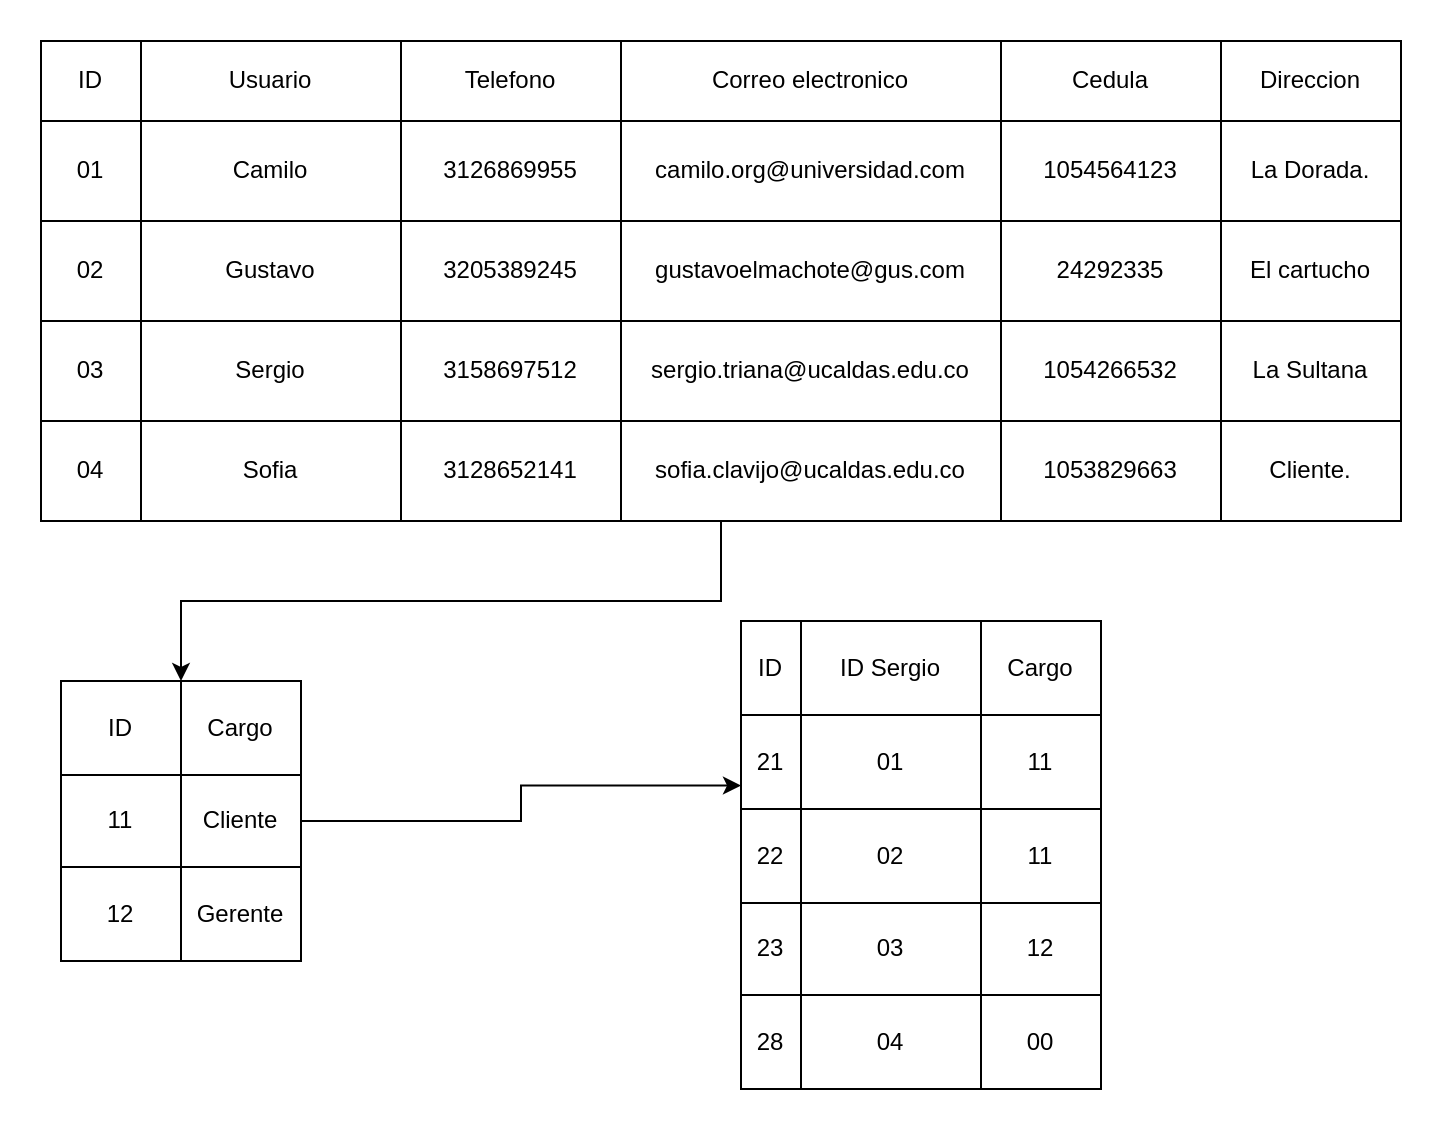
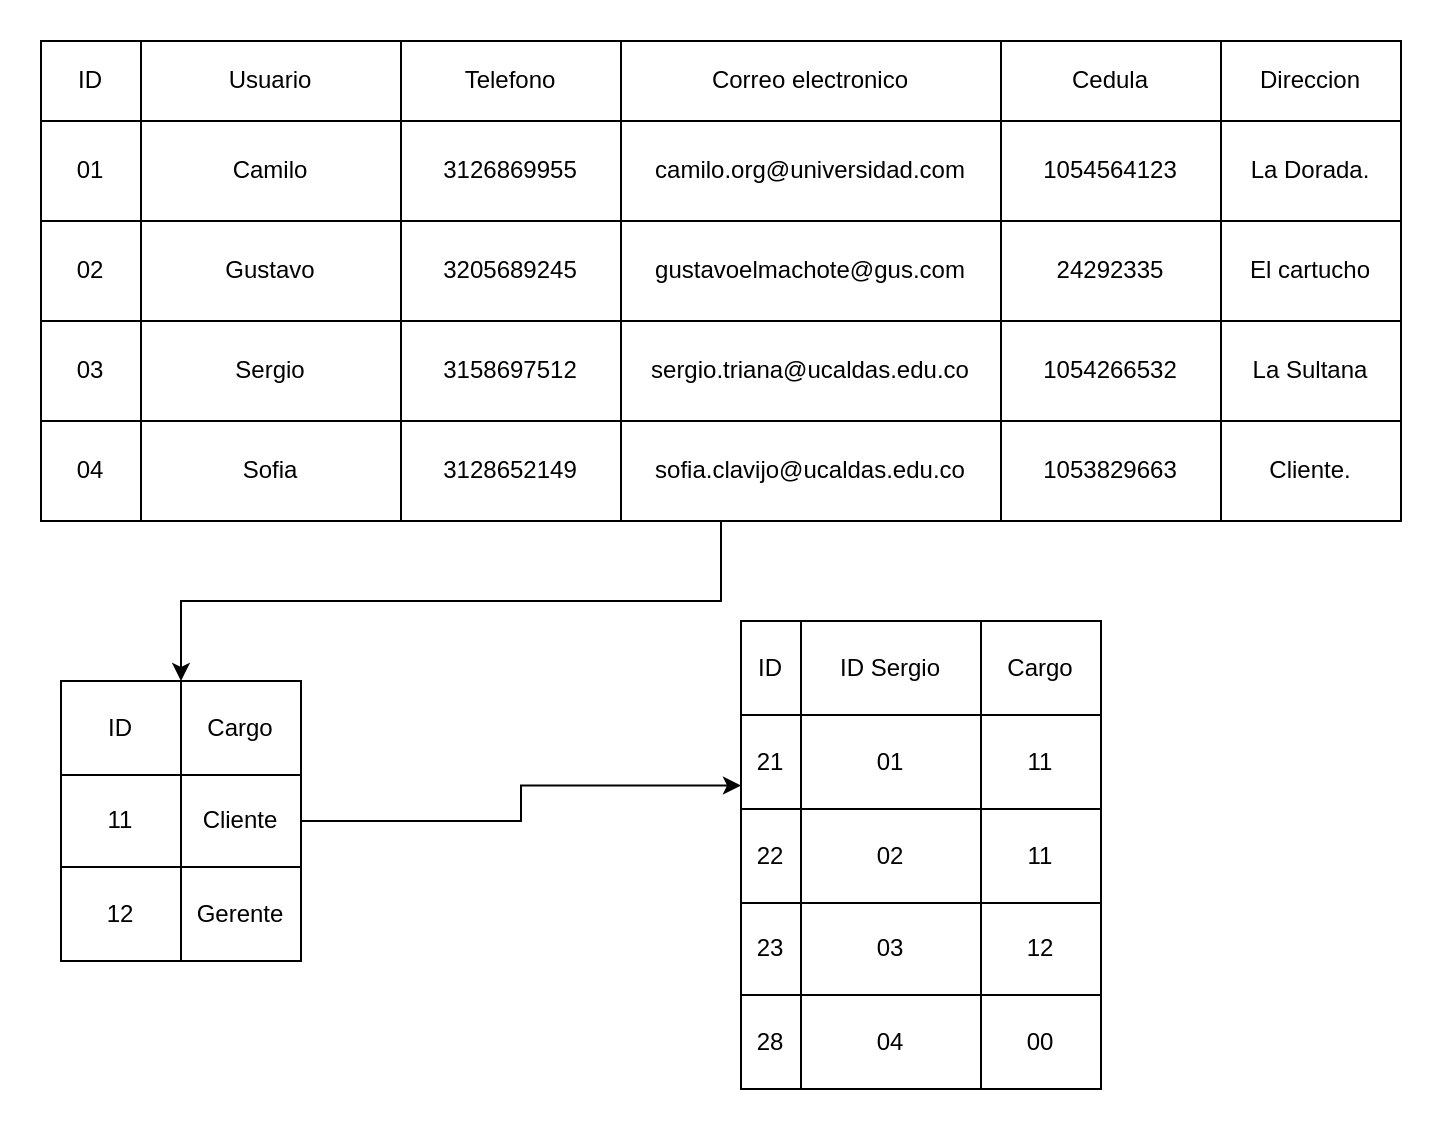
  <mxCell id="0" />
  <mxCell id="1" parent="0" />
  <mxCell id="2" value="" style="childLayout=tableLayout;recursiveResize=0;shadow=0;fillColor=none;" vertex="1" parent="1"><mxGeometry x="20" y="20" width="680" height="240" as="geometry" /></mxCell>
  <mxCell id="3" value="" style="shape=tableRow;horizontal=0;startSize=0;swimlaneHead=0;swimlaneBody=0;top=0;left=0;bottom=0;right=0;dropTarget=0;collapsible=0;recursiveResize=0;expand=0;fontStyle=0;fillColor=none;strokeColor=inherit;" vertex="1" parent="2"><mxGeometry width="680" height="40" as="geometry" /></mxCell>
  <mxCell id="4" value="ID" style="connectable=0;recursiveResize=0;strokeColor=inherit;fillColor=none;align=center;whiteSpace=wrap;html=1;" vertex="1" parent="3"><mxGeometry width="50" height="40" as="geometry"><mxRectangle width="50" height="40" as="alternateBounds" /></mxGeometry></mxCell>
  <mxCell id="5" value="Usuario" style="connectable=0;recursiveResize=0;strokeColor=inherit;fillColor=none;align=center;whiteSpace=wrap;html=1;" vertex="1" parent="3"><mxGeometry x="50" width="130" height="40" as="geometry"><mxRectangle width="130" height="40" as="alternateBounds" /></mxGeometry></mxCell>
  <mxCell id="6" value="Telefono" style="connectable=0;recursiveResize=0;strokeColor=inherit;fillColor=none;align=center;whiteSpace=wrap;html=1;" vertex="1" parent="3"><mxGeometry x="180" width="110" height="40" as="geometry"><mxRectangle width="110" height="40" as="alternateBounds" /></mxGeometry></mxCell>
  <mxCell id="7" value="Correo electronico" style="connectable=0;recursiveResize=0;strokeColor=inherit;fillColor=none;align=center;whiteSpace=wrap;html=1;" vertex="1" parent="3"><mxGeometry x="290" width="190" height="40" as="geometry"><mxRectangle width="190" height="40" as="alternateBounds" /></mxGeometry></mxCell>
  <mxCell id="8" value="Cedula" style="connectable=0;recursiveResize=0;strokeColor=inherit;fillColor=none;align=center;whiteSpace=wrap;html=1;" vertex="1" parent="3"><mxGeometry x="480" width="110" height="40" as="geometry"><mxRectangle width="110" height="40" as="alternateBounds" /></mxGeometry></mxCell>
  <mxCell id="9" value="Direccion" style="connectable=0;recursiveResize=0;strokeColor=inherit;fillColor=none;align=center;whiteSpace=wrap;html=1;" vertex="1" parent="3"><mxGeometry x="590" width="90" height="40" as="geometry"><mxRectangle width="90" height="40" as="alternateBounds" /></mxGeometry></mxCell>
  <mxCell id="10" style="shape=tableRow;horizontal=0;startSize=0;swimlaneHead=0;swimlaneBody=0;top=0;left=0;bottom=0;right=0;dropTarget=0;collapsible=0;recursiveResize=0;expand=0;fontStyle=0;fillColor=none;strokeColor=inherit;" vertex="1" parent="2"><mxGeometry y="40" width="680" height="50" as="geometry" /></mxCell>
  <mxCell id="11" value="01" style="connectable=0;recursiveResize=0;strokeColor=inherit;fillColor=none;align=center;whiteSpace=wrap;html=1;" vertex="1" parent="10"><mxGeometry width="50" height="50" as="geometry"><mxRectangle width="50" height="50" as="alternateBounds" /></mxGeometry></mxCell>
  <mxCell id="12" value="Camilo" style="connectable=0;recursiveResize=0;strokeColor=inherit;fillColor=none;align=center;whiteSpace=wrap;html=1;" vertex="1" parent="10"><mxGeometry x="50" width="130" height="50" as="geometry"><mxRectangle width="130" height="50" as="alternateBounds" /></mxGeometry></mxCell>
  <mxCell id="13" value="3126869955" style="connectable=0;recursiveResize=0;strokeColor=inherit;fillColor=none;align=center;whiteSpace=wrap;html=1;" vertex="1" parent="10"><mxGeometry x="180" width="110" height="50" as="geometry"><mxRectangle width="110" height="50" as="alternateBounds" /></mxGeometry></mxCell>
  <mxCell id="14" value="camilo.org@universidad.com" style="connectable=0;recursiveResize=0;strokeColor=inherit;fillColor=none;align=center;whiteSpace=wrap;html=1;" vertex="1" parent="10"><mxGeometry x="290" width="190" height="50" as="geometry"><mxRectangle width="190" height="50" as="alternateBounds" /></mxGeometry></mxCell>
  <mxCell id="15" value="1054564123" style="connectable=0;recursiveResize=0;strokeColor=inherit;fillColor=none;align=center;whiteSpace=wrap;html=1;" vertex="1" parent="10"><mxGeometry x="480" width="110" height="50" as="geometry"><mxRectangle width="110" height="50" as="alternateBounds" /></mxGeometry></mxCell>
  <mxCell id="16" value="La Dorada." style="connectable=0;recursiveResize=0;strokeColor=inherit;fillColor=none;align=center;whiteSpace=wrap;html=1;" vertex="1" parent="10"><mxGeometry x="590" width="90" height="50" as="geometry"><mxRectangle width="90" height="50" as="alternateBounds" /></mxGeometry></mxCell>
  <mxCell id="17" style="shape=tableRow;horizontal=0;startSize=0;swimlaneHead=0;swimlaneBody=0;top=0;left=0;bottom=0;right=0;dropTarget=0;collapsible=0;recursiveResize=0;expand=0;fontStyle=0;fillColor=none;strokeColor=inherit;" vertex="1" parent="2"><mxGeometry y="90" width="680" height="50" as="geometry" /></mxCell>
  <mxCell id="18" value="02" style="connectable=0;recursiveResize=0;strokeColor=inherit;fillColor=none;align=center;whiteSpace=wrap;html=1;" vertex="1" parent="17"><mxGeometry width="50" height="50" as="geometry"><mxRectangle width="50" height="50" as="alternateBounds" /></mxGeometry></mxCell>
  <mxCell id="19" value="Gustavo" style="connectable=0;recursiveResize=0;strokeColor=inherit;fillColor=none;align=center;whiteSpace=wrap;html=1;" vertex="1" parent="17"><mxGeometry x="50" width="130" height="50" as="geometry"><mxRectangle width="130" height="50" as="alternateBounds" /></mxGeometry></mxCell>
- <mxCell id="20" value="3205389245" style="connectable=0;recursiveResize=0;strokeColor=inherit;fillColor=none;align=center;whiteSpace=wrap;html=1;" vertex="1" parent="17"><mxGeometry x="180" width="110" height="50" as="geometry"><mxRectangle width="110" height="50" as="alternateBounds" /></mxGeometry></mxCell>
+ <mxCell id="20" value="3205689245" style="connectable=0;recursiveResize=0;strokeColor=inherit;fillColor=none;align=center;whiteSpace=wrap;html=1;" vertex="1" parent="17"><mxGeometry x="180" width="110" height="50" as="geometry"><mxRectangle width="110" height="50" as="alternateBounds" /></mxGeometry></mxCell>
  <mxCell id="21" value="gustavoelmachote@gus.com" style="connectable=0;recursiveResize=0;strokeColor=inherit;fillColor=none;align=center;whiteSpace=wrap;html=1;" vertex="1" parent="17"><mxGeometry x="290" width="190" height="50" as="geometry"><mxRectangle width="190" height="50" as="alternateBounds" /></mxGeometry></mxCell>
  <mxCell id="22" value="24292335" style="connectable=0;recursiveResize=0;strokeColor=inherit;fillColor=none;align=center;whiteSpace=wrap;html=1;" vertex="1" parent="17"><mxGeometry x="480" width="110" height="50" as="geometry"><mxRectangle width="110" height="50" as="alternateBounds" /></mxGeometry></mxCell>
  <mxCell id="23" value="El cartucho" style="connectable=0;recursiveResize=0;strokeColor=inherit;fillColor=none;align=center;whiteSpace=wrap;html=1;" vertex="1" parent="17"><mxGeometry x="590" width="90" height="50" as="geometry"><mxRectangle width="90" height="50" as="alternateBounds" /></mxGeometry></mxCell>
  <mxCell id="24" style="shape=tableRow;horizontal=0;startSize=0;swimlaneHead=0;swimlaneBody=0;top=0;left=0;bottom=0;right=0;dropTarget=0;collapsible=0;recursiveResize=0;expand=0;fontStyle=0;fillColor=none;strokeColor=inherit;" vertex="1" parent="2"><mxGeometry y="140" width="680" height="50" as="geometry" /></mxCell>
  <mxCell id="25" value="03" style="connectable=0;recursiveResize=0;strokeColor=inherit;fillColor=none;align=center;whiteSpace=wrap;html=1;" vertex="1" parent="24"><mxGeometry width="50" height="50" as="geometry"><mxRectangle width="50" height="50" as="alternateBounds" /></mxGeometry></mxCell>
  <mxCell id="26" value="Sergio" style="connectable=0;recursiveResize=0;strokeColor=inherit;fillColor=none;align=center;whiteSpace=wrap;html=1;" vertex="1" parent="24"><mxGeometry x="50" width="130" height="50" as="geometry"><mxRectangle width="130" height="50" as="alternateBounds" /></mxGeometry></mxCell>
  <mxCell id="27" value="3158697512" style="connectable=0;recursiveResize=0;strokeColor=inherit;fillColor=none;align=center;whiteSpace=wrap;html=1;" vertex="1" parent="24"><mxGeometry x="180" width="110" height="50" as="geometry"><mxRectangle width="110" height="50" as="alternateBounds" /></mxGeometry></mxCell>
  <mxCell id="28" value="sergio.triana@ucaldas.edu.co" style="connectable=0;recursiveResize=0;strokeColor=inherit;fillColor=none;align=center;whiteSpace=wrap;html=1;" vertex="1" parent="24"><mxGeometry x="290" width="190" height="50" as="geometry"><mxRectangle width="190" height="50" as="alternateBounds" /></mxGeometry></mxCell>
  <mxCell id="29" value="1054266532" style="connectable=0;recursiveResize=0;strokeColor=inherit;fillColor=none;align=center;whiteSpace=wrap;html=1;" vertex="1" parent="24"><mxGeometry x="480" width="110" height="50" as="geometry"><mxRectangle width="110" height="50" as="alternateBounds" /></mxGeometry></mxCell>
  <mxCell id="30" value="La Sultana" style="connectable=0;recursiveResize=0;strokeColor=inherit;fillColor=none;align=center;whiteSpace=wrap;html=1;" vertex="1" parent="24"><mxGeometry x="590" width="90" height="50" as="geometry"><mxRectangle width="90" height="50" as="alternateBounds" /></mxGeometry></mxCell>
  <mxCell id="31" style="shape=tableRow;horizontal=0;startSize=0;swimlaneHead=0;swimlaneBody=0;top=0;left=0;bottom=0;right=0;dropTarget=0;collapsible=0;recursiveResize=0;expand=0;fontStyle=0;fillColor=none;strokeColor=inherit;" vertex="1" parent="2"><mxGeometry y="190" width="680" height="50" as="geometry" /></mxCell>
  <mxCell id="32" value="04" style="connectable=0;recursiveResize=0;strokeColor=inherit;fillColor=none;align=center;whiteSpace=wrap;html=1;" vertex="1" parent="31"><mxGeometry width="50" height="50" as="geometry"><mxRectangle width="50" height="50" as="alternateBounds" /></mxGeometry></mxCell>
  <mxCell id="33" value="Sofia" style="connectable=0;recursiveResize=0;strokeColor=inherit;fillColor=none;align=center;whiteSpace=wrap;html=1;" vertex="1" parent="31"><mxGeometry x="50" width="130" height="50" as="geometry"><mxRectangle width="130" height="50" as="alternateBounds" /></mxGeometry></mxCell>
- <mxCell id="34" value="3128652141" style="connectable=0;recursiveResize=0;strokeColor=inherit;fillColor=none;align=center;whiteSpace=wrap;html=1;" vertex="1" parent="31"><mxGeometry x="180" width="110" height="50" as="geometry"><mxRectangle width="110" height="50" as="alternateBounds" /></mxGeometry></mxCell>
+ <mxCell id="34" value="3128652149" style="connectable=0;recursiveResize=0;strokeColor=inherit;fillColor=none;align=center;whiteSpace=wrap;html=1;" vertex="1" parent="31"><mxGeometry x="180" width="110" height="50" as="geometry"><mxRectangle width="110" height="50" as="alternateBounds" /></mxGeometry></mxCell>
  <mxCell id="35" value="sofia.clavijo@ucaldas.edu.co" style="connectable=0;recursiveResize=0;strokeColor=inherit;fillColor=none;align=center;whiteSpace=wrap;html=1;" vertex="1" parent="31"><mxGeometry x="290" width="190" height="50" as="geometry"><mxRectangle width="190" height="50" as="alternateBounds" /></mxGeometry></mxCell>
  <mxCell id="36" value="1053829663" style="connectable=0;recursiveResize=0;strokeColor=inherit;fillColor=none;align=center;whiteSpace=wrap;html=1;" vertex="1" parent="31"><mxGeometry x="480" width="110" height="50" as="geometry"><mxRectangle width="110" height="50" as="alternateBounds" /></mxGeometry></mxCell>
  <mxCell id="37" value="Cliente." style="connectable=0;recursiveResize=0;strokeColor=inherit;fillColor=none;align=center;whiteSpace=wrap;html=1;" vertex="1" parent="31"><mxGeometry x="590" width="90" height="50" as="geometry"><mxRectangle width="90" height="50" as="alternateBounds" /></mxGeometry></mxCell>
  <mxCell id="38" value="" style="childLayout=tableLayout;recursiveResize=0;shadow=0;fillColor=none;" vertex="1" parent="1"><mxGeometry x="30" y="340" width="120" height="140" as="geometry" /></mxCell>
  <mxCell id="39" value="" style="shape=tableRow;horizontal=0;startSize=0;swimlaneHead=0;swimlaneBody=0;top=0;left=0;bottom=0;right=0;dropTarget=0;collapsible=0;recursiveResize=0;expand=0;fontStyle=0;fillColor=none;strokeColor=inherit;" vertex="1" parent="38"><mxGeometry width="120" height="47" as="geometry" /></mxCell>
  <mxCell id="40" value="ID" style="connectable=0;recursiveResize=0;strokeColor=inherit;fillColor=none;align=center;whiteSpace=wrap;html=1;" vertex="1" parent="39"><mxGeometry width="60" height="47" as="geometry"><mxRectangle width="60" height="47" as="alternateBounds" /></mxGeometry></mxCell>
  <mxCell id="41" value="Cargo" style="connectable=0;recursiveResize=0;strokeColor=inherit;fillColor=none;align=center;whiteSpace=wrap;html=1;" vertex="1" parent="39"><mxGeometry x="60" width="60" height="47" as="geometry"><mxRectangle width="60" height="47" as="alternateBounds" /></mxGeometry></mxCell>
  <mxCell id="42" style="shape=tableRow;horizontal=0;startSize=0;swimlaneHead=0;swimlaneBody=0;top=0;left=0;bottom=0;right=0;dropTarget=0;collapsible=0;recursiveResize=0;expand=0;fontStyle=0;fillColor=none;strokeColor=inherit;" vertex="1" parent="38"><mxGeometry y="47" width="120" height="46" as="geometry" /></mxCell>
  <mxCell id="43" value="11" style="connectable=0;recursiveResize=0;strokeColor=inherit;fillColor=none;align=center;whiteSpace=wrap;html=1;" vertex="1" parent="42"><mxGeometry width="60" height="46" as="geometry"><mxRectangle width="60" height="46" as="alternateBounds" /></mxGeometry></mxCell>
  <mxCell id="44" value="Cliente" style="connectable=0;recursiveResize=0;strokeColor=inherit;fillColor=none;align=center;whiteSpace=wrap;html=1;" vertex="1" parent="42"><mxGeometry x="60" width="60" height="46" as="geometry"><mxRectangle width="60" height="46" as="alternateBounds" /></mxGeometry></mxCell>
  <mxCell id="45" style="shape=tableRow;horizontal=0;startSize=0;swimlaneHead=0;swimlaneBody=0;top=0;left=0;bottom=0;right=0;dropTarget=0;collapsible=0;recursiveResize=0;expand=0;fontStyle=0;fillColor=none;strokeColor=inherit;" vertex="1" parent="38"><mxGeometry y="93" width="120" height="47" as="geometry" /></mxCell>
  <mxCell id="46" value="12" style="connectable=0;recursiveResize=0;strokeColor=inherit;fillColor=none;align=center;whiteSpace=wrap;html=1;" vertex="1" parent="45"><mxGeometry width="60" height="47" as="geometry"><mxRectangle width="60" height="47" as="alternateBounds" /></mxGeometry></mxCell>
  <mxCell id="47" value="Gerente" style="connectable=0;recursiveResize=0;strokeColor=inherit;fillColor=none;align=center;whiteSpace=wrap;html=1;" vertex="1" parent="45"><mxGeometry x="60" width="60" height="47" as="geometry"><mxRectangle width="60" height="47" as="alternateBounds" /></mxGeometry></mxCell>
  <mxCell id="48" style="edgeStyle=orthogonalEdgeStyle;rounded=0;orthogonalLoop=1;jettySize=auto;html=1;entryX=0.5;entryY=0;entryDx=0;entryDy=0;" edge="1" parent="1" source="31" target="39"><mxGeometry relative="1" as="geometry" /></mxCell>
  <mxCell id="49" value="" style="childLayout=tableLayout;recursiveResize=0;shadow=0;fillColor=none;" vertex="1" parent="1"><mxGeometry x="370" y="310" width="180" height="234" as="geometry" /></mxCell>
  <mxCell id="50" value="" style="shape=tableRow;horizontal=0;startSize=0;swimlaneHead=0;swimlaneBody=0;top=0;left=0;bottom=0;right=0;dropTarget=0;collapsible=0;recursiveResize=0;expand=0;fontStyle=0;fillColor=none;strokeColor=inherit;" vertex="1" parent="49"><mxGeometry width="180" height="47" as="geometry" /></mxCell>
  <mxCell id="51" value="ID" style="connectable=0;recursiveResize=0;strokeColor=inherit;fillColor=none;align=center;whiteSpace=wrap;html=1;" vertex="1" parent="50"><mxGeometry width="30" height="47" as="geometry"><mxRectangle width="30" height="47" as="alternateBounds" /></mxGeometry></mxCell>
  <mxCell id="52" value="ID Sergio" style="connectable=0;recursiveResize=0;strokeColor=inherit;fillColor=none;align=center;whiteSpace=wrap;html=1;" vertex="1" parent="50"><mxGeometry x="30" width="90" height="47" as="geometry"><mxRectangle width="90" height="47" as="alternateBounds" /></mxGeometry></mxCell>
  <mxCell id="53" value="Cargo" style="connectable=0;recursiveResize=0;strokeColor=inherit;fillColor=none;align=center;whiteSpace=wrap;html=1;" vertex="1" parent="50"><mxGeometry x="120" width="60" height="47" as="geometry"><mxRectangle width="60" height="47" as="alternateBounds" /></mxGeometry></mxCell>
  <mxCell id="54" value="" style="shape=tableRow;horizontal=0;startSize=0;swimlaneHead=0;swimlaneBody=0;top=0;left=0;bottom=0;right=0;dropTarget=0;collapsible=0;recursiveResize=0;expand=0;fontStyle=0;fillColor=none;strokeColor=inherit;" vertex="1" parent="49"><mxGeometry y="47" width="180" height="47" as="geometry" /></mxCell>
  <mxCell id="55" value="21" style="connectable=0;recursiveResize=0;strokeColor=inherit;fillColor=none;align=center;whiteSpace=wrap;html=1;" vertex="1" parent="54"><mxGeometry width="30" height="47" as="geometry"><mxRectangle width="30" height="47" as="alternateBounds" /></mxGeometry></mxCell>
  <mxCell id="56" value="01" style="connectable=0;recursiveResize=0;strokeColor=inherit;fillColor=none;align=center;whiteSpace=wrap;html=1;" vertex="1" parent="54"><mxGeometry x="30" width="90" height="47" as="geometry"><mxRectangle width="90" height="47" as="alternateBounds" /></mxGeometry></mxCell>
  <mxCell id="57" value="11" style="connectable=0;recursiveResize=0;strokeColor=inherit;fillColor=none;align=center;whiteSpace=wrap;html=1;" vertex="1" parent="54"><mxGeometry x="120" width="60" height="47" as="geometry"><mxRectangle width="60" height="47" as="alternateBounds" /></mxGeometry></mxCell>
  <mxCell id="58" value="" style="shape=tableRow;horizontal=0;startSize=0;swimlaneHead=0;swimlaneBody=0;top=0;left=0;bottom=0;right=0;dropTarget=0;collapsible=0;recursiveResize=0;expand=0;fontStyle=0;fillColor=none;strokeColor=inherit;" vertex="1" parent="49"><mxGeometry y="94" width="180" height="47" as="geometry" /></mxCell>
  <mxCell id="59" value="22" style="connectable=0;recursiveResize=0;strokeColor=inherit;fillColor=none;align=center;whiteSpace=wrap;html=1;" vertex="1" parent="58"><mxGeometry width="30" height="47" as="geometry"><mxRectangle width="30" height="47" as="alternateBounds" /></mxGeometry></mxCell>
  <mxCell id="60" value="02" style="connectable=0;recursiveResize=0;strokeColor=inherit;fillColor=none;align=center;whiteSpace=wrap;html=1;" vertex="1" parent="58"><mxGeometry x="30" width="90" height="47" as="geometry"><mxRectangle width="90" height="47" as="alternateBounds" /></mxGeometry></mxCell>
  <mxCell id="61" value="11" style="connectable=0;recursiveResize=0;strokeColor=inherit;fillColor=none;align=center;whiteSpace=wrap;html=1;" vertex="1" parent="58"><mxGeometry x="120" width="60" height="47" as="geometry"><mxRectangle width="60" height="47" as="alternateBounds" /></mxGeometry></mxCell>
  <mxCell id="62" style="shape=tableRow;horizontal=0;startSize=0;swimlaneHead=0;swimlaneBody=0;top=0;left=0;bottom=0;right=0;dropTarget=0;collapsible=0;recursiveResize=0;expand=0;fontStyle=0;fillColor=none;strokeColor=inherit;" vertex="1" parent="49"><mxGeometry y="141" width="180" height="46" as="geometry" /></mxCell>
  <mxCell id="63" value="23" style="connectable=0;recursiveResize=0;strokeColor=inherit;fillColor=none;align=center;whiteSpace=wrap;html=1;" vertex="1" parent="62"><mxGeometry width="30" height="46" as="geometry"><mxRectangle width="30" height="46" as="alternateBounds" /></mxGeometry></mxCell>
  <mxCell id="64" value="03" style="connectable=0;recursiveResize=0;strokeColor=inherit;fillColor=none;align=center;whiteSpace=wrap;html=1;" vertex="1" parent="62"><mxGeometry x="30" width="90" height="46" as="geometry"><mxRectangle width="90" height="46" as="alternateBounds" /></mxGeometry></mxCell>
  <mxCell id="65" value="12" style="connectable=0;recursiveResize=0;strokeColor=inherit;fillColor=none;align=center;whiteSpace=wrap;html=1;" vertex="1" parent="62"><mxGeometry x="120" width="60" height="46" as="geometry"><mxRectangle width="60" height="46" as="alternateBounds" /></mxGeometry></mxCell>
  <mxCell id="66" style="shape=tableRow;horizontal=0;startSize=0;swimlaneHead=0;swimlaneBody=0;top=0;left=0;bottom=0;right=0;dropTarget=0;collapsible=0;recursiveResize=0;expand=0;fontStyle=0;fillColor=none;strokeColor=inherit;" vertex="1" parent="49"><mxGeometry y="187" width="180" height="47" as="geometry" /></mxCell>
  <mxCell id="67" value="28" style="connectable=0;recursiveResize=0;strokeColor=inherit;fillColor=none;align=center;whiteSpace=wrap;html=1;" vertex="1" parent="66"><mxGeometry width="30" height="47" as="geometry"><mxRectangle width="30" height="47" as="alternateBounds" /></mxGeometry></mxCell>
  <mxCell id="68" value="04" style="connectable=0;recursiveResize=0;strokeColor=inherit;fillColor=none;align=center;whiteSpace=wrap;html=1;" vertex="1" parent="66"><mxGeometry x="30" width="90" height="47" as="geometry"><mxRectangle width="90" height="47" as="alternateBounds" /></mxGeometry></mxCell>
  <mxCell id="69" value="00" style="connectable=0;recursiveResize=0;strokeColor=inherit;fillColor=none;align=center;whiteSpace=wrap;html=1;" vertex="1" parent="66"><mxGeometry x="120" width="60" height="47" as="geometry"><mxRectangle width="60" height="47" as="alternateBounds" /></mxGeometry></mxCell>
  <mxCell id="70" style="edgeStyle=orthogonalEdgeStyle;rounded=0;orthogonalLoop=1;jettySize=auto;html=1;entryX=0;entryY=0.75;entryDx=0;entryDy=0;" edge="1" parent="1" source="42" target="54"><mxGeometry relative="1" as="geometry" /></mxCell>
